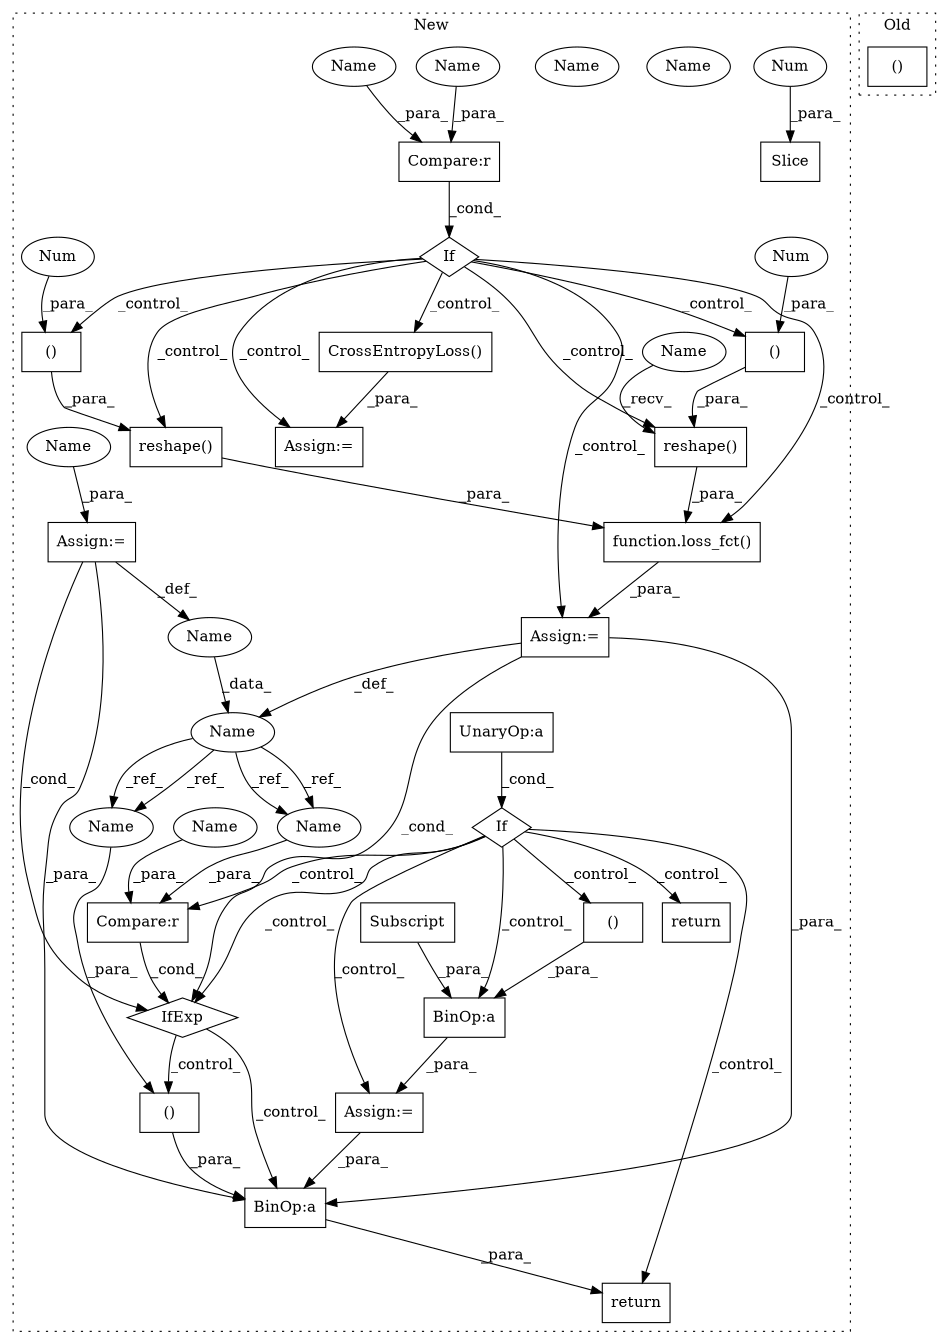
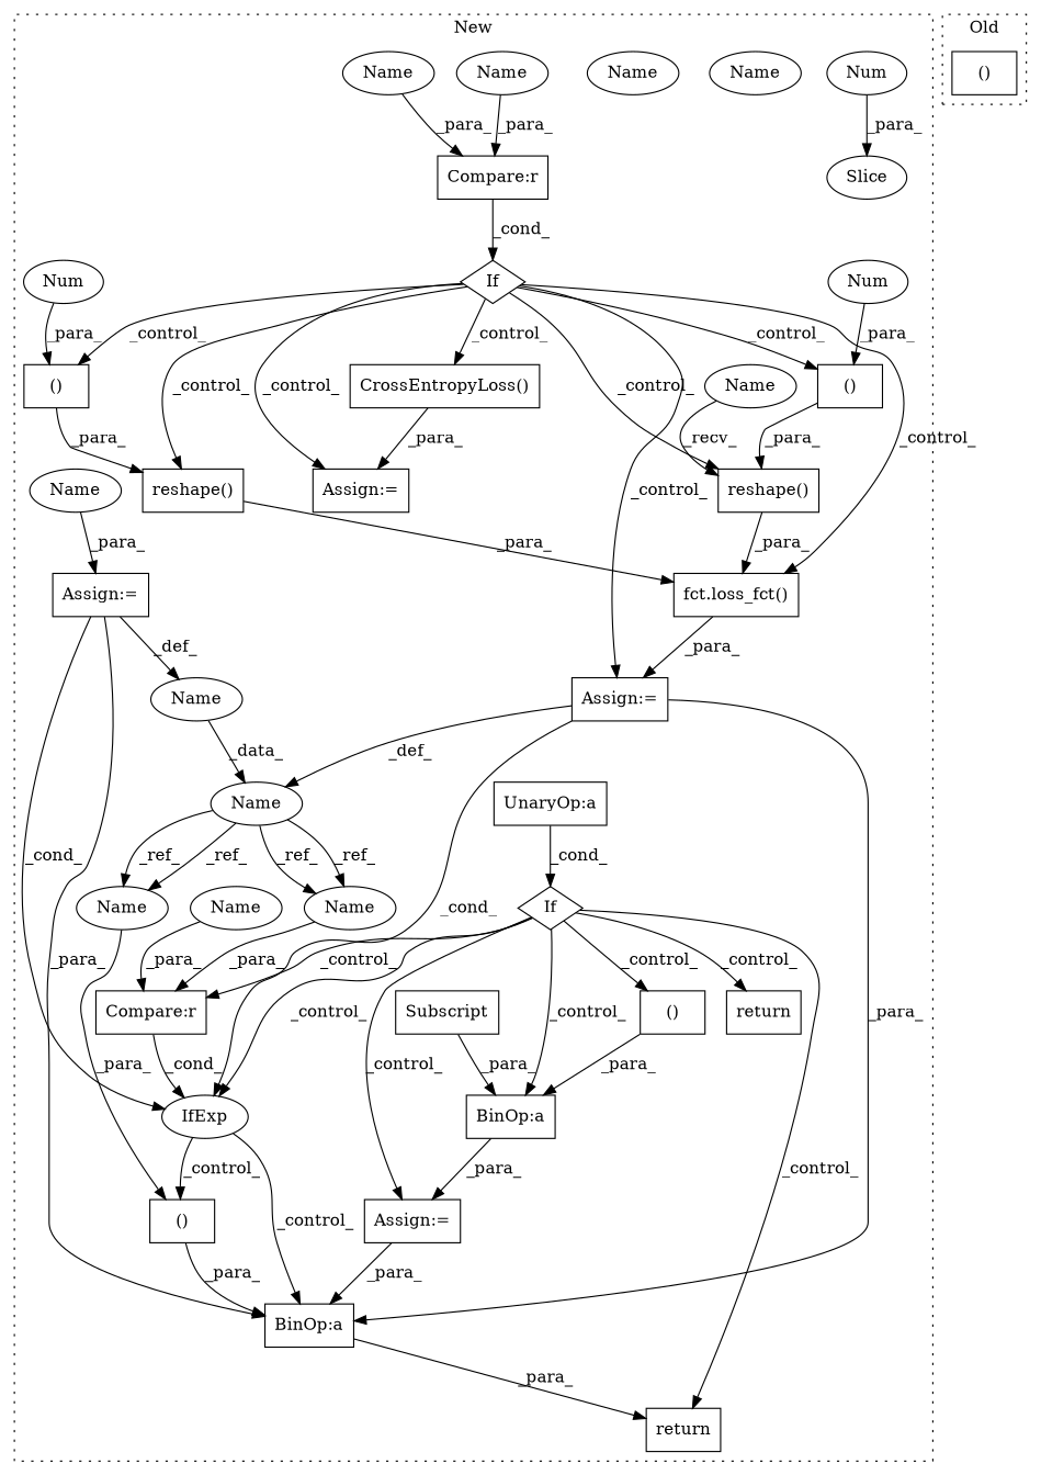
  digraph {
    node [a=87 l=7 s=29588 shape=box]
-   n1 [a=75 l="26,1" label="function.loss_fct()" s="29166,29285"]
+   n1 [a=75 l="26,1" label="fct.loss_fct()" s="29166,29285"]
    n2 [a=96 l=3 label=If s=29076 shape=diamond]
    n3 [a=54 l=0 label="()" s=29546]
    n4 [a=96 l=3 label=If s=29296 shape=diamond]
    n5 [a=54 l=0 label="()" s=29496]
    n6 [a=82 l=3 label="BinOp:a" s=29499]
    n7 [a=82 l=27 label="BinOp:a" s=29549]
    n8 [a=61 l=15 label="UnaryOp:a" s=29299]
    n9 [a=63 l="11,0" label=Subscript s="29502,0"]
    n10 [a=40 l=18 label="Compare:r" s=29079]
    n11 [a=68 l=3 label="Assign:=" s=29060]
    n12 [a=40 l=19 label="Compare:r"]
    n13 [label=Name s=29156 shape=ellipse]
    n14 [label=Name s=29053 shape=ellipse]
-   n15 [a=51 l="4,6" label=IfExp s="29584,29607" shape=diamond]
-   n16 [a=80 l=2 label=Slice s=29510]
+   n15 [a=51 l="4,6" label=IfExp s="29584,29607" shape=ellipse]
+   n16 [a=80 l=2 label=Slice s=29510 shape=ellipse]
    n17 [a=76 l=1 label=Num s=29510 shape=ellipse]
    n18 [a=68 l=3 label="Assign:=" s=29486]
    n19 [a=68 l=3 label="Assign:=" s=29163]
    n20 [a=68 l=3 label="Assign:=" s=29119]
    n21 [a=93 label=return s=29630]
    n22 [a=54 l=0 label="()" s=29281]
    n23 [a=76 l=2 label=Num s=29279 shape=ellipse]
    n24 [a=75 l="15,1" label="reshape()" s="29263,29284"]
    n25 [a=93 label=return s=29530]
    n26 [a=75 l="15,1" label="reshape()" s="29192,29244"]
    n27 [a=54 l=33 label="()" s=29210]
    n28 [a=76 l=2 label=Num s=29208 shape=ellipse]
    n29 [a=75 l=21 label="CrossEntropyLoss()" s=29122]
    n30 [label=Name s=29539 shape=ellipse]
    n31 [label=Name shape=ellipse]
    n32 [l=4 label=Name s=29603 shape=ellipse]
    n33 [l=4 label=Name s=29093 shape=ellipse]
    n34 [l=4 label=Name s=29063 shape=ellipse]
    n35 [l=6 label=Name s=29263 shape=ellipse]
    n36 [l=6 label=Name s=29079 shape=ellipse]
    n37 [label=Name shape=ellipse]
    n38 [label=Name s=29539 shape=ellipse]
    n39 [a=54 label="()" s=26871]
    subgraph cluster_1 {
      label=New
      style=dotted
      n1
      n2
      n3
      n4
      n5
      n6
      n7
      n8
      n9
      n10
      n11
      n12
      n13
      n14
      n15
      n16
      n17
      n18
      n19
      n20
      n21
      n22
      n23
      n24
      n25
      n26
      n27
      n28
      n29
      n30
      n31
      n32
      n33
      n34
      n35
      n36
      n37
      n38
    }
    subgraph cluster_2 {
      label=Old
      style=dotted
      n39
    }
    n1 -> n19 [label=_para_]
    n2 -> n1 [label=_control_]
    n2 -> n19 [label=_control_]
    n2 -> n20 [label=_control_]
    n2 -> n22 [label=_control_]
    n2 -> n24 [label=_control_]
    n2 -> n26 [label=_control_]
    n2 -> n27 [label=_control_]
    n2 -> n29 [label=_control_]
    n3 -> n7 [label=_para_]
    n4 -> n5 [label=_control_]
    n4 -> n6 [label=_control_]
    n4 -> n12 [label=_control_]
    n4 -> n15 [label=_control_]
    n4 -> n18 [label=_control_]
    n4 -> n21 [label=_control_]
    n4 -> n25 [label=_control_]
    n5 -> n6 [label=_para_]
    n6 -> n18 [label=_para_]
    n7 -> n25 [label=_para_]
    n8 -> n4 [label=_cond_]
    n9 -> n6 [label=_para_]
    n10 -> n2 [label=_cond_]
    n11 -> n7 [label=_para_]
    n11 -> n14 [label=_def_]
    n11 -> n15 [label=_cond_]
    n12 -> n15 [label=_cond_]
    n13 -> n37 [label=_ref_]
    n13 -> n37 [label=_ref_]
    n13 -> n38 [label=_ref_]
    n13 -> n38 [label=_ref_]
    n14 -> n13 [label=_data_]
    n15 -> n3 [label=_control_]
    n15 -> n7 [label=_control_]
    n17 -> n16 [label=_para_]
    n18 -> n7 [label=_para_]
    n19 -> n7 [label=_para_]
    n19 -> n13 [label=_def_]
    n19 -> n15 [label=_cond_]
    n22 -> n24 [label=_para_]
    n23 -> n22 [label=_para_]
    n24 -> n1 [label=_para_]
    n26 -> n1 [label=_para_]
    n27 -> n26 [label=_para_]
    n28 -> n27 [label=_para_]
    n29 -> n20 [label=_para_]
    n32 -> n12 [label=_para_]
    n33 -> n10 [label=_para_]
    n34 -> n11 [label=_para_]
    n35 -> n24 [label=_recv_]
    n36 -> n10 [label=_para_]
    n37 -> n12 [label=_para_]
    n38 -> n3 [label=_para_]
  }
